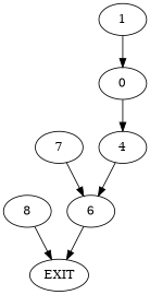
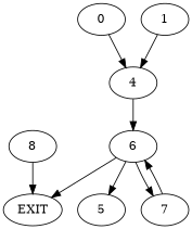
  digraph {
    n1 [label=0]
    1
    n3 [label=EXIT]
    8
    4
    6
+   5
    7
    n1 -> 4
-   1 -> n1
+   1 -> 4
    8 -> n3
    4 -> 6
    6 -> n3
+   6 -> 5
+   6 -> 7
    7 -> 6
  }
